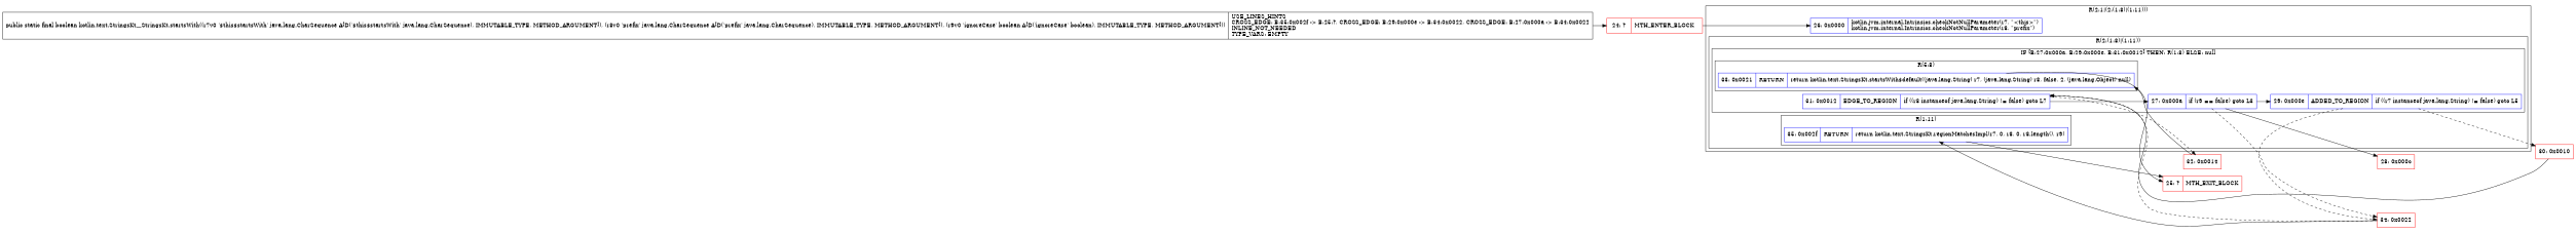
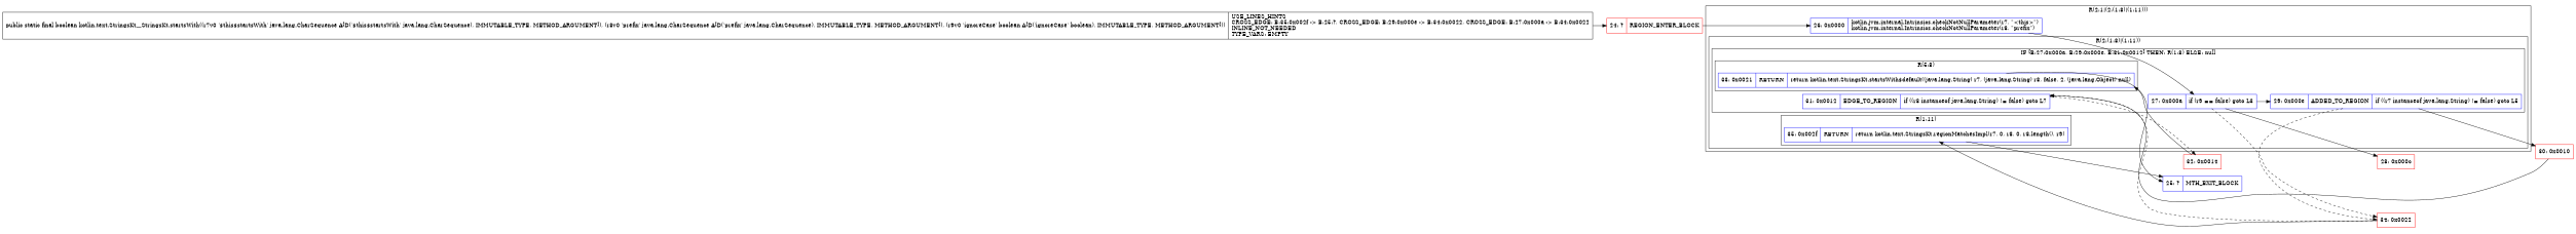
  digraph {
    rankdir=LR
    node [color=blue shape=record]
    n1 [label="{33\:\ 0x0021|RETURN\l|return kotlin.text.StringsKt.startsWith$default((java.lang.String) r7, (java.lang.String) r8, false, 2, (java.lang.Object) null)\l}"]
    n2 [label="{27\:\ 0x000a|if (r9 == false) goto L3\l}"]
    n3 [label="{29\:\ 0x000e|ADDED_TO_REGION\l|if ((r7 instanceof java.lang.String) != false) goto L5\l}"]
    n4 [label="{31\:\ 0x0012|EDGE_TO_REGION\l|if ((r8 instanceof java.lang.String) != false) goto L7\l}"]
    n5 [label="{35\:\ 0x002f|RETURN\l|return kotlin.text.StringsKt.regionMatchesImpl(r7, 0, r8, 0, r8.length(), r9)\l}"]
    n6 [label="{26\:\ 0x0000|kotlin.jvm.internal.Intrinsics.checkNotNullParameter(r7, \"\<this\>\")\lkotlin.jvm.internal.Intrinsics.checkNotNullParameter(r8, \"prefix\")\l}"]
-   n7 [color=red label="{25\:\ ?|MTH_EXIT_BLOCK\l}"]
+   n7 [label="{25\:\ ?|MTH_EXIT_BLOCK\l}"]
    n8 [color=red label="{28\:\ 0x000c}"]
    n9 [color=red label="{34\:\ 0x0022}"]
    n10 [color=red label="{30\:\ 0x0010}"]
    n11 [color=red label="{32\:\ 0x0014}"]
-   n12 [color=red label="{24\:\ ?|MTH_ENTER_BLOCK\l}"]
+   n12 [color=red label="{24\:\ ?|REGION_ENTER_BLOCK\l}"]
    n13 [label="{public static final boolean kotlin.text.StringsKt__StringsKt.startsWith((r7v0 '$this$startsWith' java.lang.CharSequence A[D('$this$startsWith' java.lang.CharSequence), IMMUTABLE_TYPE, METHOD_ARGUMENT]), (r8v0 'prefix' java.lang.CharSequence A[D('prefix' java.lang.CharSequence), IMMUTABLE_TYPE, METHOD_ARGUMENT]), (r9v0 'ignoreCase' boolean A[D('ignoreCase' boolean), IMMUTABLE_TYPE, METHOD_ARGUMENT]))  | USE_LINES_HINTS\lCROSS_EDGE: B:35:0x002f \-\> B:25:?, CROSS_EDGE: B:29:0x000e \-\> B:34:0x0022, CROSS_EDGE: B:27:0x000a \-\> B:34:0x0022\lINLINE_NOT_NEEDED\lTYPE_VARS: EMPTY\l}" color=""]
    subgraph cluster_1 {
      label="R(2:1|(2:(1:8)|(1:11)))"
      n6
      subgraph cluster_2 {
        label="R(2:(1:8)|(1:11))"
        subgraph cluster_3 {
          label="IF [B:27:0x000a, B:29:0x000e, B:31:0x0012] THEN: R(1:8) ELSE: null"
          n2
          n3
          n4
          subgraph cluster_4 {
            label="R(5:8)"
            n1
          }
        }
        subgraph cluster_5 {
          label="R(1:11)"
          n5
        }
      }
    }
    n1 -> n7
    n2 -> n3
    n2 -> n8
    n2 -> n9 [style=dashed]
    n3 -> n9 [style=dashed]
-   n3 -> n10 [style=dashed]
+   n3 -> n10
    n4 -> n11 [style=dashed]
    n5 -> n7
-   n4 -> n2
+   n6 -> n2
    n9 -> n4 [style=dashed]
    n9 -> n5
    n10 -> n4
    n11 -> n1
    n12 -> n6
    n13 -> n12
  }
